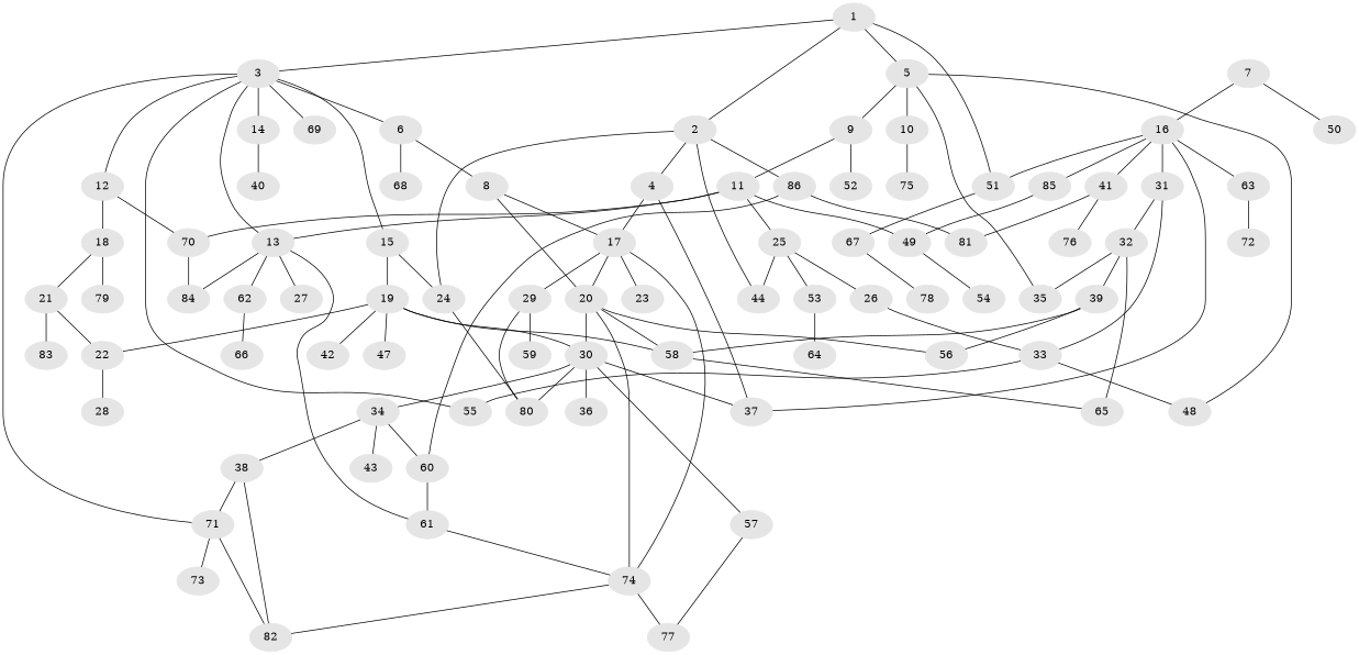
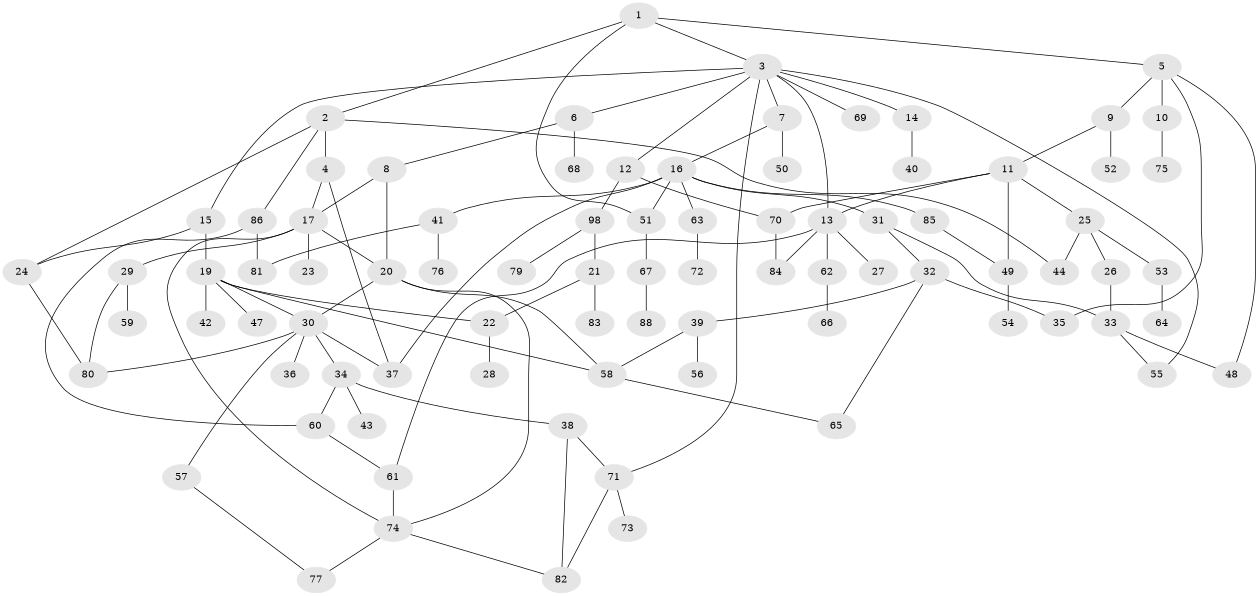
  graph {
    node [color=gray90 style=filled]
    1
    2
    3
    5
    51
    4
    24
    44
    n9 [label=86]
    6
    7
    12
    13
    14
    15
    55
    69
    71
    9
    10
    35
    48
    67
    17
    37
    80
    60
    81
    8
    68
    16
    50
    70
-   18
+   18 [label=98]
    27
    61
    62
    84
    40
    19
    82
    73
    20
    23
    74
    29
    11
    52
    75
    31
    41
    n52 [label=85]
    63
    30
    58
    56
    25
    49
    26
    53
    54
    21
    79
    66
    22
    42
    47
    33
    32
    76
    72
    77
    83
    28
    34
    36
    57
    65
    59
    64
    38
    43
    39
-   78
+   78 [label=88]
    1 -- 2
    1 -- 3
    1 -- 5
    1 -- 51
    2 -- 4
    2 -- 24
    2 -- 44
    2 -- n9
    3 -- 6
+   3 -- 7
    3 -- 12
    3 -- 13
    3 -- 14
    3 -- 15
    3 -- 55
    3 -- 69
    3 -- 71
    5 -- 9
    5 -- 10
    5 -- 35
    5 -- 48
    51 -- 67
    4 -- 17
    4 -- 37
    24 -- 80
    n9 -- 60
    n9 -- 81
    6 -- 8
    6 -- 68
    7 -- 16
    7 -- 50
    12 -- 70
    12 -- 18
    13 -- 27
    13 -- 61
    13 -- 62
    13 -- 84
    14 -- 40
    15 -- 24
    15 -- 19
    71 -- 82
    71 -- 73
    9 -- 11
    9 -- 52
    10 -- 75
    67 -- 78
    17 -- 20
    17 -- 23
    17 -- 74
    17 -- 29
    60 -- 61
    8 -- 17
    8 -- 20
    16 -- 51
    16 -- 37
    16 -- 31
    16 -- 41
    16 -- n52
    16 -- 63
    70 -- 84
    18 -- 21
    18 -- 79
    61 -- 74
    62 -- 66
    19 -- 30
    19 -- 58
    19 -- 22
    19 -- 42
    19 -- 47
    20 -- 74
    20 -- 30
    20 -- 58
-   20 -- 56
    74 -- 82
    74 -- 77
    29 -- 80
    29 -- 59
    11 -- 13
    11 -- 70
    11 -- 25
    11 -- 49
    31 -- 33
    31 -- 32
    41 -- 81
    41 -- 76
    n52 -- 49
    63 -- 72
    30 -- 37
    30 -- 80
    30 -- 34
    30 -- 36
    30 -- 57
    58 -- 65
    25 -- 44
    25 -- 26
    25 -- 53
    49 -- 54
    26 -- 33
    53 -- 64
    21 -- 22
    21 -- 83
    22 -- 28
    33 -- 55
    33 -- 48
    32 -- 35
    32 -- 65
    32 -- 39
    34 -- 60
    34 -- 38
    34 -- 43
    57 -- 77
    38 -- 71
    38 -- 82
    39 -- 58
    39 -- 56
  }
